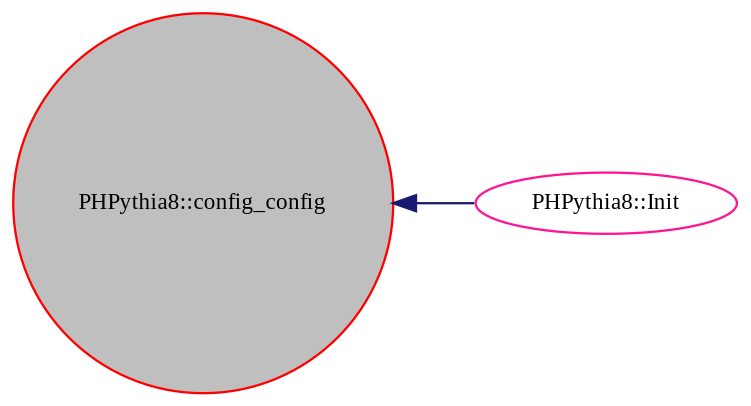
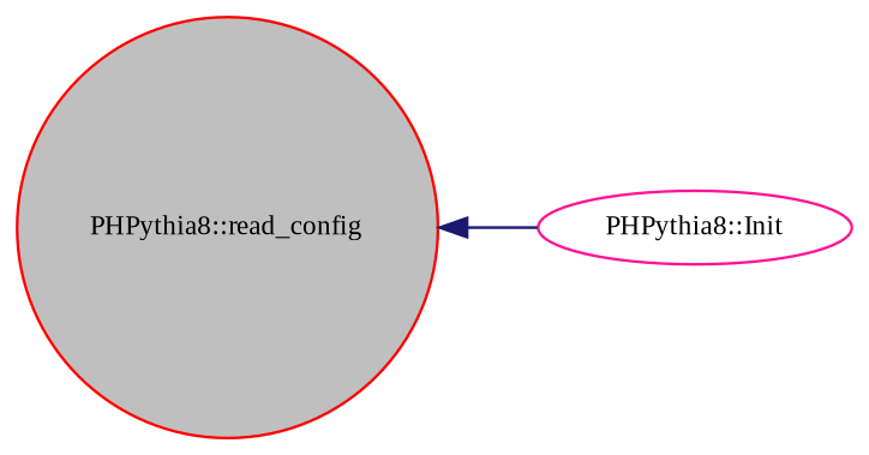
  digraph {
    rankdir=LR
    fontname="Liberation Serif"
    node [fontname="Liberation Serif" fontsize=10]
-   n1 [color=red fillcolor=grey75 fontcolor=black height=0.2 label="PHPythia8::config_config" shape=circle style=filled width=0.4]
+   n1 [color=red fillcolor=grey75 fontcolor=black height=0.2 label="PHPythia8::read_config" shape=circle style=filled width=0.4]
    n2 [color=deeppink height=0.2 label="PHPythia8::Init" shape=ellipse width=0.4]
    n1 -> n2 [color=midnightblue dir=back fontname="Liberation Serif" fontsize=10 labelfontname=FreeSans labelfontsize=10 style=solid]
  }
